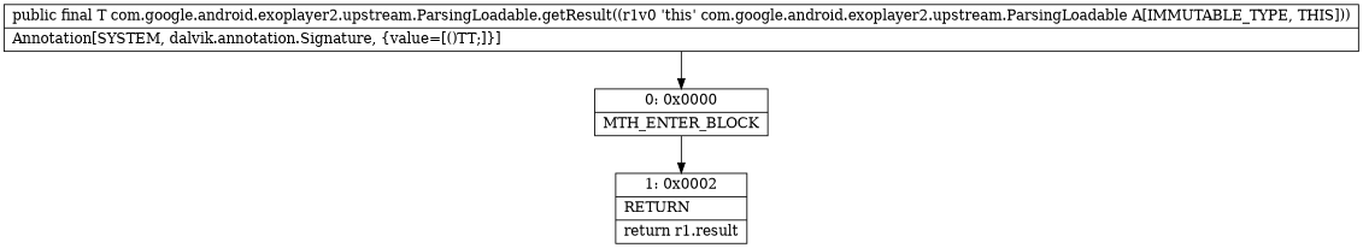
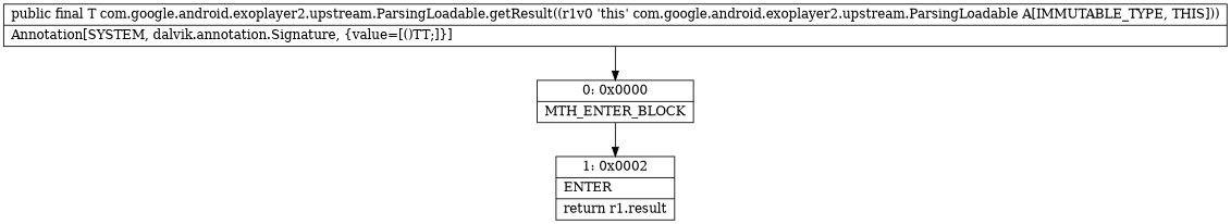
  digraph {
    node [shape=record]
    n1 [label="{0\:\ 0x0000|MTH_ENTER_BLOCK\l}"]
-   n2 [label="{1\:\ 0x0002|RETURN\l|return r1.result\l}"]
+   n2 [label="{1\:\ 0x0002|ENTER\l|return r1.result\l}"]
    n3 [label="{public final T com.google.android.exoplayer2.upstream.ParsingLoadable.getResult((r1v0 'this' com.google.android.exoplayer2.upstream.ParsingLoadable A[IMMUTABLE_TYPE, THIS]))  | Annotation[SYSTEM, dalvik.annotation.Signature, \{value=[()TT;]\}]\l}"]
    n1 -> n2
    n3 -> n1
  }
